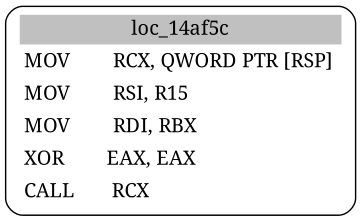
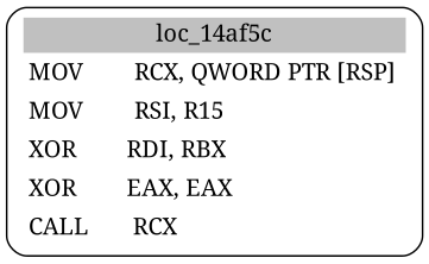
  digraph {
    fontname="Noto Serif"
-   n1 [fontname="Noto Serif" label=<<table border="0" cellborder="0" cellpadding="3"><tr><td align="center" colspan="2" bgcolor="grey">loc_14af5c</td></tr><tr><td align="left">MOV        RCX, QWORD PTR [RSP]</td></tr><tr><td align="left">MOV        RSI, R15</td></tr><tr><td align="left">MOV        RDI, RBX</td></tr><tr><td align="left">XOR        EAX, EAX</td></tr><tr><td align="left">CALL       RCX</td></tr></table>> shape=Mrecord]
+   n1 [fontname="Noto Serif" label=<<table border="0" cellborder="0" cellpadding="3"><tr><td align="center" colspan="2" bgcolor="grey">loc_14af5c</td></tr><tr><td align="left">MOV        RCX, QWORD PTR [RSP]</td></tr><tr><td align="left">MOV        RSI, R15</td></tr><tr><td align="left">XOR        RDI, RBX</td></tr><tr><td align="left">XOR        EAX, EAX</td></tr><tr><td align="left">CALL       RCX</td></tr></table>> shape=Mrecord]
  }
